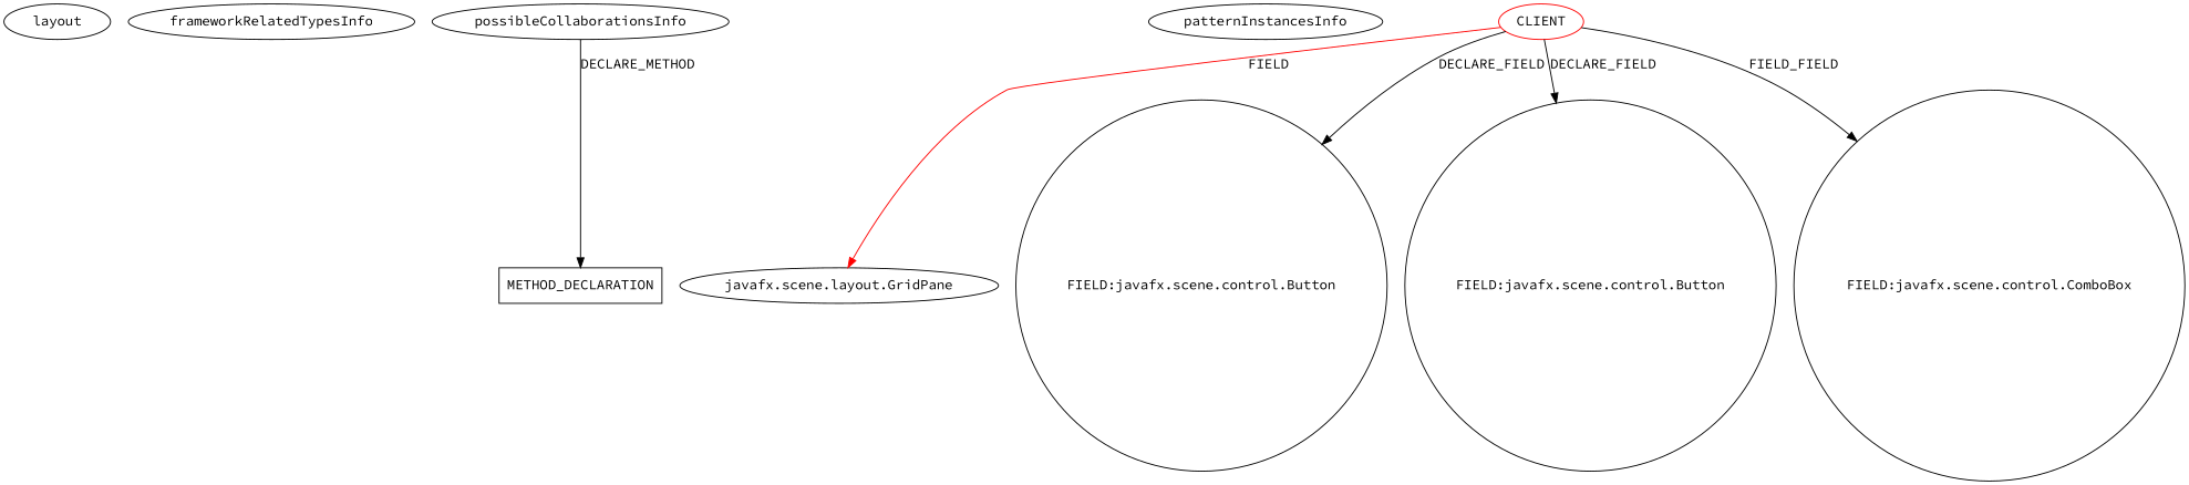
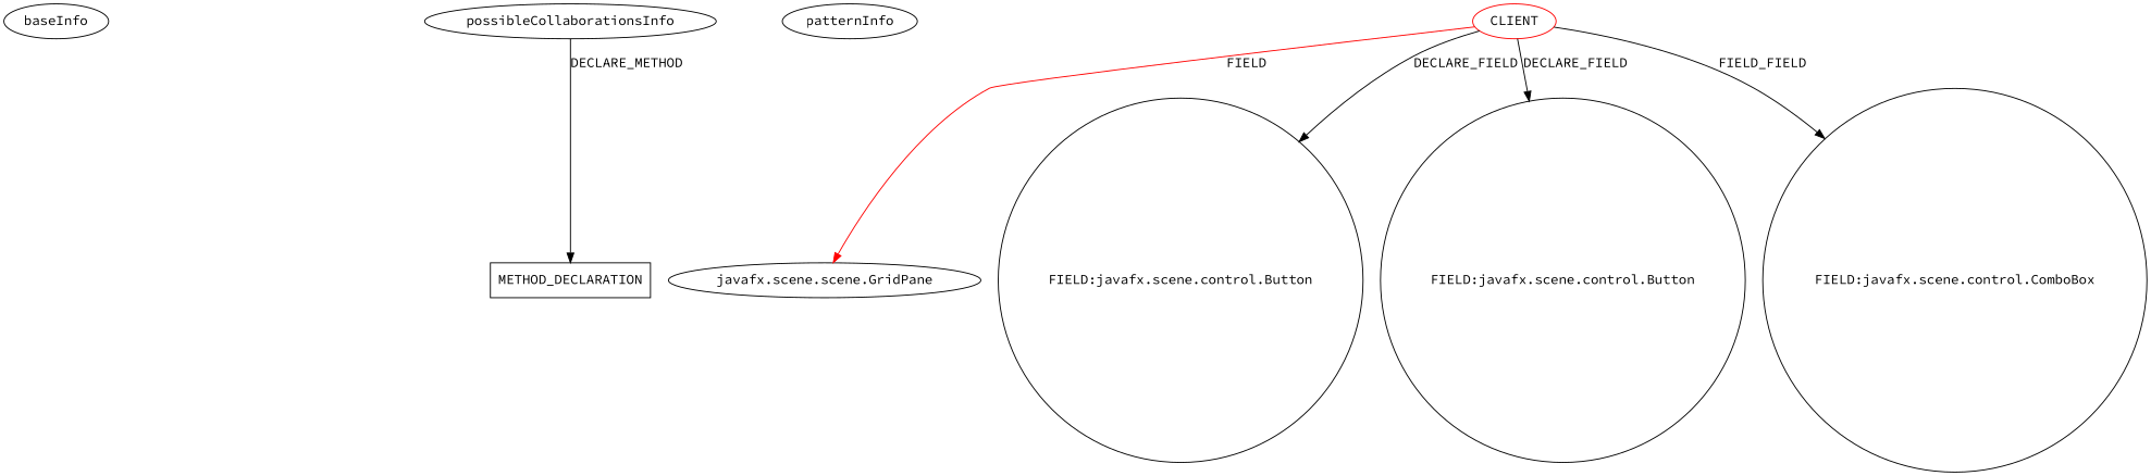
  digraph {
    fontname="Source Code Pro"
    node [fontname="Source Code Pro" isFrameworkType=false]
    edge [fontname="Source Code Pro"]
-   baseInfo [category=pattern graphId=621 isAnonymous=false possibleRelation=false label=layout isFrameworkType=""]
-   frameworkRelatedTypesInfo [0="javafx.scene.layout.GridPane" isFrameworkType=""]
+   baseInfo [category=pattern graphId=621 isAnonymous=false possibleRelation=false isFrameworkType=""]
    possibleCollaborationsInfo [isFrameworkType=""]
    n4 [label=METHOD_DECLARATION shape=box vertexType=CLIENT_METHOD_DECLARATION]
-   patternInstancesInfo [0="ireardon-cs32-final~/ireardon-cs32-final/cs32-final-master/src/edu/brown/cs32/final_group/fx/AdvancedMenu.java~AdvancedMenu~3207" 1="prashker-KingsSGF~/prashker-KingsSGF/KingsSGF-master/src/uiSam/ConnectDialog.java~ConnectDialog~3937" isFrameworkType=""]
-   n7 [label="javafx.scene.layout.GridPane" vertexType=FRAMEWORK_CLASS_TYPE]
+   patternInfo [frequency=2.0 patternRootClient=0 isFrameworkType=""]
+   n7 [label="javafx.scene.scene.GridPane" vertexType=FRAMEWORK_CLASS_TYPE]
    n8 [color=red label=CLIENT vertexType=ROOT_CLIENT_CLASS_DECLARATION]
    n9 [label="FIELD:javafx.scene.control.Button" shape=circle vertexType=FIELD_DECLARATION]
    n10 [label="FIELD:javafx.scene.control.Button" shape=circle vertexType=FIELD_DECLARATION]
    n11 [label="FIELD:javafx.scene.control.ComboBox" shape=circle vertexType=FIELD_DECLARATION]
    possibleCollaborationsInfo -> n4 [label=DECLARE_METHOD]
    n8 -> n7 [color=red label=FIELD]
    n8 -> n9 [label=DECLARE_FIELD]
    n8 -> n10 [label=DECLARE_FIELD]
    n8 -> n11 [label=FIELD_FIELD]
  }
